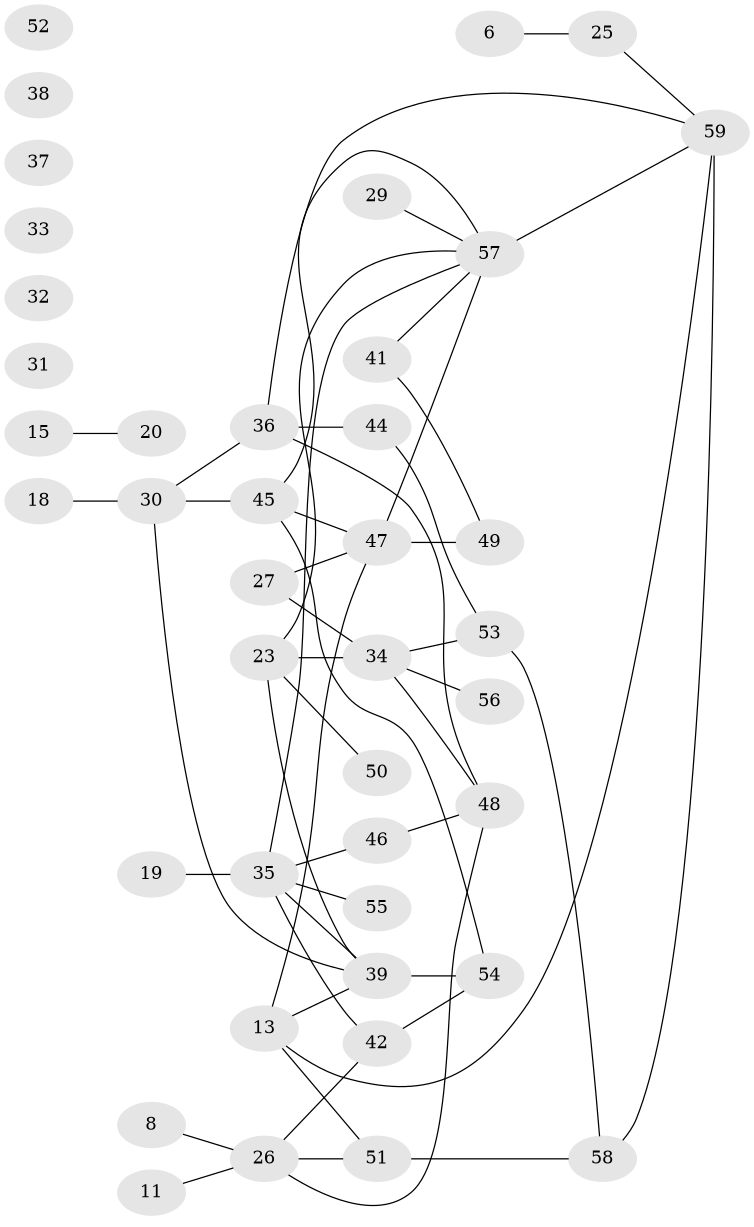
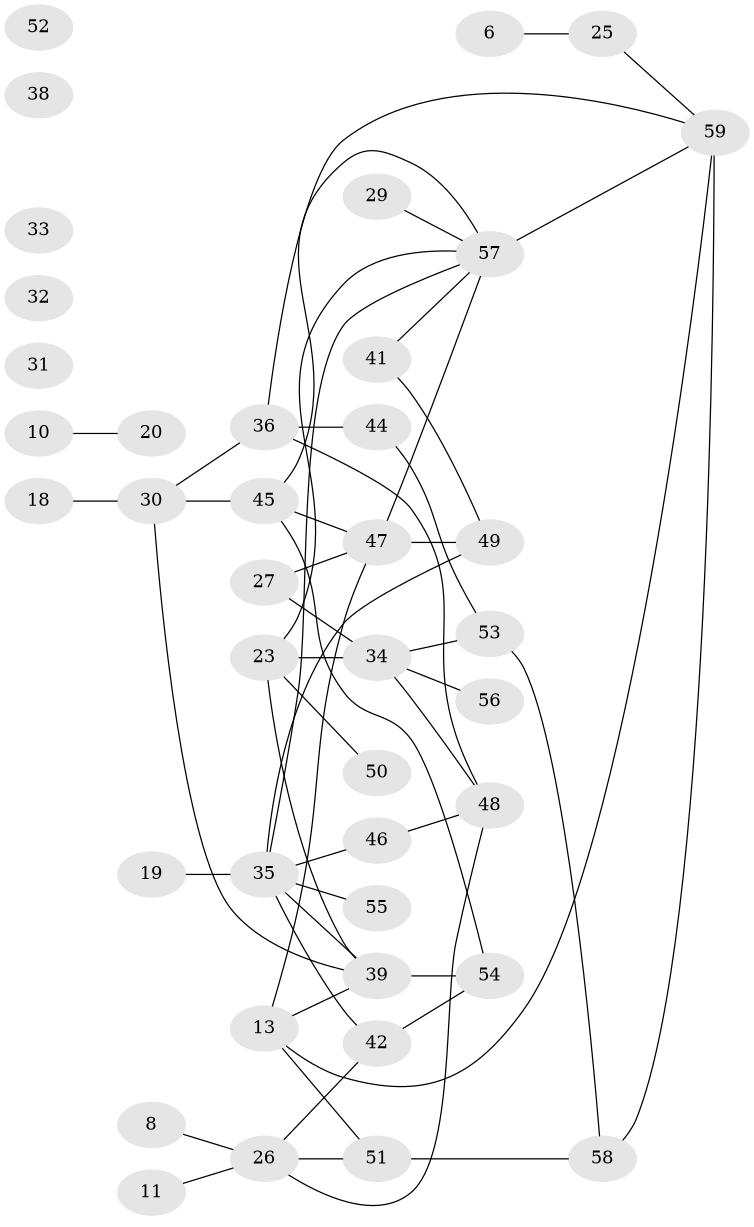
  graph {
    rankdir=LR
    node [color=gray90 style=filled]
    6
    25
    59 [super="+12"]
    26 [super="+15"]
    51
    42
    48 [super="+1"]
    8
-   10 [label=15]
+   10
    20
    11
    39 [super="+21"]
    54
    13
    47
    57 [super="+17+24"]
    49 [super="+41"]
    58 [super="+40+5+28"]
    18
    30
    36
    45 [super="+4"]
    35 [super="+22"]
    46
    55
    19
    34 [super="+7+14"]
    53
    56
    23
    50
    27
    29
    44
    31
    32
    33
-   37
    38
    n40 [label=41]
    52
    6 -- 25
    25 -- 59
    26 -- 51
    26 -- 42
    26 -- 48
    51 -- 58
    42 -- 54
    8 -- 26
    10 -- 20
    11 -- 26
    39 -- 54
    13 -- 59
    13 -- 51
    13 -- 39
    13 -- 47
    47 -- 57
    47 -- 49 [weight=2]
    57 -- 59
    58 -- 59
    18 -- 30
    30 -- 39
    30 -- 36
    30 -- 45
    36 -- 59 [weight=2]
    36 -- 48
    36 -- 44
    45 -- 54
    45 -- 47
    45 -- 57 [weight=2]
    35 -- 42
    35 -- 39 [weight=2]
    35 -- 57
+   35 -- 49
    35 -- 46 [weight=2]
    35 -- 55
    46 -- 48
    19 -- 35
    34 -- 48
    34 -- 53
    34 -- 56
    53 -- 58
    23 -- 39 [weight=2]
    23 -- 57 [weight=3]
    23 -- 34 [weight=2]
    23 -- 50
    27 -- 47
    27 -- 34
    29 -- 57
    44 -- 53
    n40 -- 57
    n40 -- 49
  }
